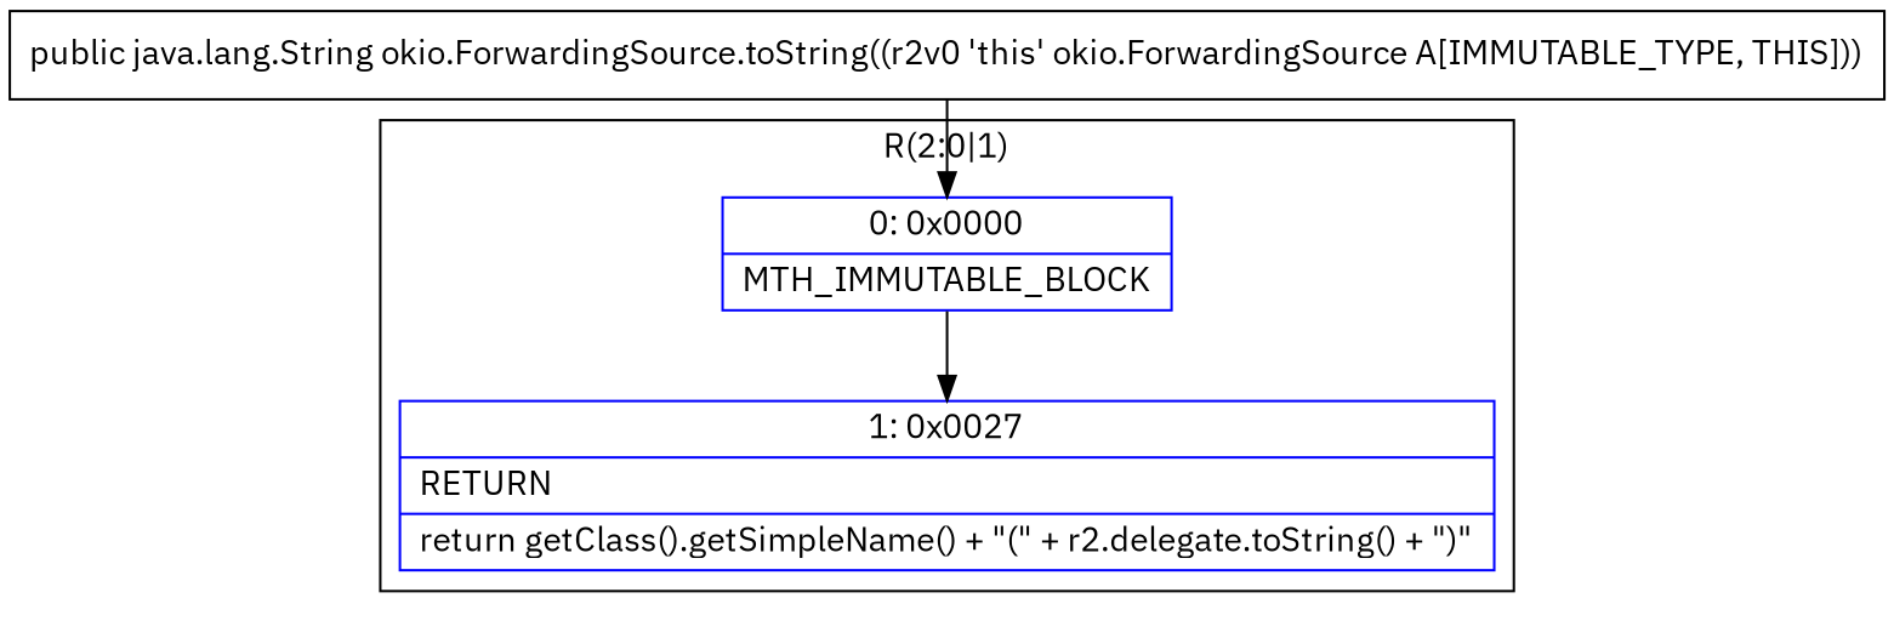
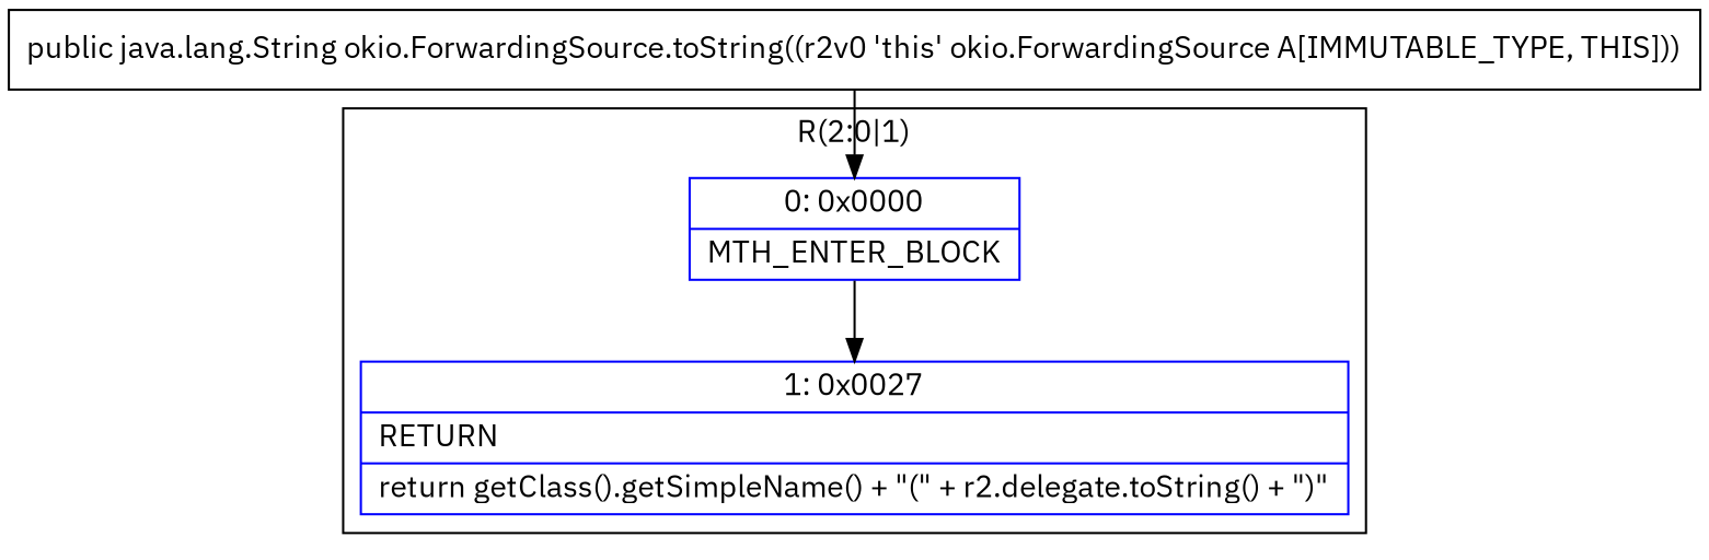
  digraph {
    fontname="IBM Plex Sans"
    node [color=blue shape=record fontname="IBM Plex Sans"]
    edge [fontname="IBM Plex Sans"]
-   n1 [label="{0\:\ 0x0000|MTH_IMMUTABLE_BLOCK\l}"]
+   n1 [label="{0\:\ 0x0000|MTH_ENTER_BLOCK\l}"]
    n2 [label="{1\:\ 0x0027|RETURN\l|return getClass().getSimpleName() + \"(\" + r2.delegate.toString() + \")\"\l}"]
    n3 [label="{public java.lang.String okio.ForwardingSource.toString((r2v0 'this' okio.ForwardingSource A[IMMUTABLE_TYPE, THIS])) }" color=""]
    subgraph cluster_1 {
      label="R(2:0|1)"
      n1
      n2
    }
    n1 -> n2
    n3 -> n1
  }
